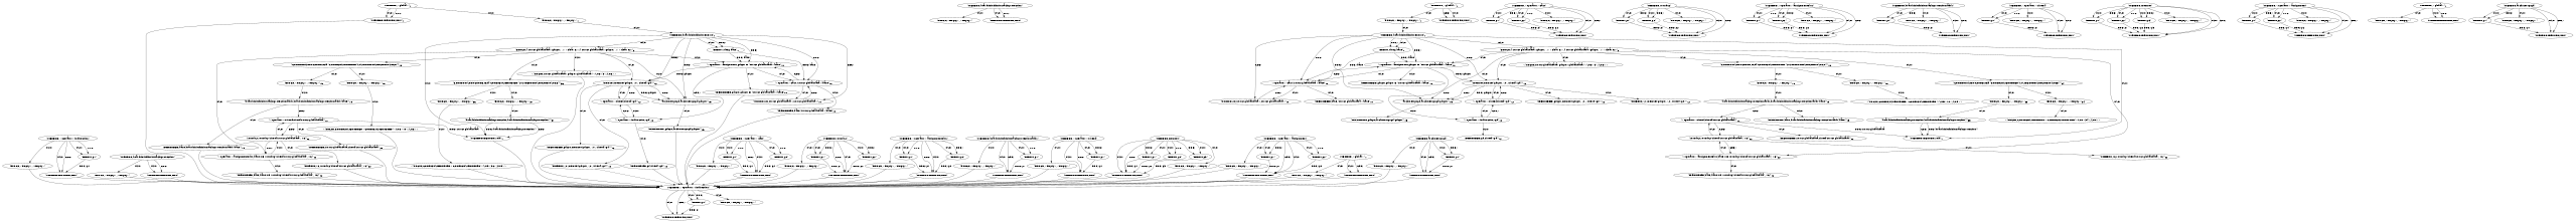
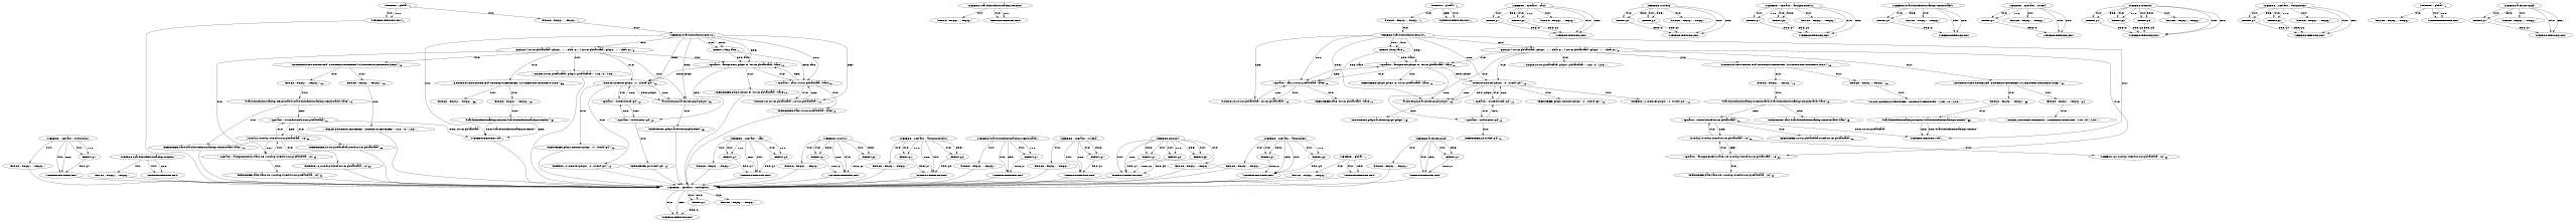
  digraph {
    n1 [label=<(METHOD,&lt;operator&gt;.indirection)>]
    n2 [label=<(PARAM,p1)>]
    n3 [label=<(BLOCK,&lt;empty&gt;,&lt;empty&gt;)>]
    n4 [label=<(METHOD_RETURN,ANY)>]
    n5 [label=<(METHOD,&lt;operator&gt;.indirection)>]
    n6 [label=<(METHOD,board_init_f_init_stack_protection)>]
    n7 [label=<(BLOCK,&lt;empty&gt;,&lt;empty&gt;)>]
    n8 [label=<(METHOD_RETURN,ANY)>]
    n9 [label=<(METHOD,&lt;global&gt;)<SUB>1</SUB>>]
    n10 [label=<(BLOCK,&lt;empty&gt;,&lt;empty&gt;)<SUB>1</SUB>>]
    n11 [label=<(METHOD_RETURN,ANY)<SUB>1</SUB>>]
    n12 [label=<(METHOD,board_init_f_init_reserve)<SUB>1</SUB>>]
    n13 [label=<(PARAM,ulong base)<SUB>1</SUB>>]
    n14 [label=<(BLOCK,{ 	struct global_data *gd_ptr;  	/* 	 * clear G...,{ 	struct global_data *gd_ptr;  	/* 	 * clear G...)<SUB>2</SUB>>]
    n15 [label=<(&lt;operator&gt;.assignment,gd_ptr = (struct global_data *)base)<SUB>10</SUB>>]
    n16 [label=<(&lt;operator&gt;.cast,(struct global_data *)base)<SUB>10</SUB>>]
    n17 [label=<(UNKNOWN,struct global_data *,struct global_data *)<SUB>10</SUB>>]
    n18 [label=<(memset,memset(gd_ptr, '\0', sizeof(*gd)))<SUB>12</SUB>>]
    n19 [label=<(arch_setup_gd,arch_setup_gd(gd_ptr))<SUB>15</SUB>>]
    n20 [label=<(METHOD_RETURN,void)<SUB>1</SUB>>]
    n21 [label="<(LOCAL,struct global_data* gd_ptr: global_data*)<SUB>3</SUB>>"]
    n22 [label=<(CONTROL_STRUCTURE,IF,if (CONFIG_IS_ENABLED(SYS_REPORT_STACK_F_USAGE)))<SUB>18</SUB>>]
    n23 [label=<(&lt;operator&gt;.assignmentPlus,base += roundup(sizeof(struct global_data), 16))<SUB>22</SUB>>]
    n24 [label=<(CONTROL_STRUCTURE,IF,if (CONFIG_IS_ENABLED(SYS_REPORT_STACK_F_USAGE)))<SUB>36</SUB>>]
    n25 [label=<(IDENTIFIER,gd_ptr,gd_ptr = (struct global_data *)base)<SUB>10</SUB>>]
    n26 [label=<(&lt;operator&gt;.indirection,*gd)<SUB>12</SUB>>]
    n27 [label=<(IDENTIFIER,base,(struct global_data *)base)<SUB>10</SUB>>]
    n28 [label=<(IDENTIFIER,gd_ptr,memset(gd_ptr, '\0', sizeof(*gd)))<SUB>12</SUB>>]
    n29 [label=<(LITERAL,'\0',memset(gd_ptr, '\0', sizeof(*gd)))<SUB>12</SUB>>]
    n30 [label=<(&lt;operator&gt;.sizeOf,sizeof(*gd))<SUB>12</SUB>>]
    n31 [label=<(IDENTIFIER,gd,sizeof(*gd))<SUB>12</SUB>>]
    n32 [label=<(IDENTIFIER,gd_ptr,arch_setup_gd(gd_ptr))<SUB>15</SUB>>]
    n33 [label=<(BLOCK,&lt;empty&gt;,&lt;empty&gt;)<SUB>18</SUB>>]
    n34 [label=<(BLOCK,&lt;empty&gt;,&lt;empty&gt;)<SUB>19</SUB>>]
    n35 [label="<(LOCAL,CONFIG_IS_ENABLED : CONFIG_IS_ENABLED)<SUB>18</SUB>>"]
    n36 [label=<(board_init_f_init_stack_protection_addr,board_init_f_init_stack_protection_addr(base))<SUB>19</SUB>>]
    n37 [label=<(IDENTIFIER,base,board_init_f_init_stack_protection_addr(base))<SUB>19</SUB>>]
    n38 [label=<(&lt;operator&gt;.sizeOf,sizeof(struct global_data))<SUB>22</SUB>>]
    n39 [label=<(IDENTIFIER,base,base += roundup(sizeof(struct global_data), 16))<SUB>22</SUB>>]
    n40 [label=<(roundup,roundup(sizeof(struct global_data), 16))<SUB>22</SUB>>]
    n41 [label=<(LITERAL,16,roundup(sizeof(struct global_data), 16))<SUB>22</SUB>>]
    n42 [label=<(IDENTIFIER,struct global_data,sizeof(struct global_data))<SUB>22</SUB>>]
    n43 [label=<(BLOCK,&lt;empty&gt;,&lt;empty&gt;)<SUB>36</SUB>>]
    n44 [label=<(BLOCK,&lt;empty&gt;,&lt;empty&gt;)<SUB>37</SUB>>]
-   n45 [label="<(LOCAL,CONFIG_IS_ENABLED : CONFIG_IS_ENABLED)<SUB>36</SUB>>"]
    n46 [label=<(board_init_f_init_stack_protection,board_init_f_init_stack_protection())<SUB>37</SUB>>]
    n47 [label=<(METHOD,&lt;operator&gt;.cast)>]
    n48 [label=<(PARAM,p1)>]
    n49 [label=<(PARAM,p2)>]
    n50 [label=<(BLOCK,&lt;empty&gt;,&lt;empty&gt;)>]
    n51 [label=<(METHOD_RETURN,ANY)>]
    n52 [label=<(METHOD,roundup)>]
    n53 [label=<(PARAM,p1)>]
    n54 [label=<(PARAM,p2)>]
    n55 [label=<(BLOCK,&lt;empty&gt;,&lt;empty&gt;)>]
    n56 [label=<(METHOD_RETURN,ANY)>]
    n57 [label=<(METHOD,&lt;operator&gt;.assignmentPlus)>]
    n58 [label=<(PARAM,p1)>]
    n59 [label=<(PARAM,p2)>]
    n60 [label=<(BLOCK,&lt;empty&gt;,&lt;empty&gt;)>]
    n61 [label=<(METHOD_RETURN,ANY)>]
    n62 [label=<(METHOD,board_init_f_init_stack_protection_addr)>]
    n63 [label=<(PARAM,p1)>]
    n64 [label=<(BLOCK,&lt;empty&gt;,&lt;empty&gt;)>]
    n65 [label=<(METHOD_RETURN,ANY)>]
    n66 [label=<(METHOD,&lt;operator&gt;.sizeOf)>]
    n67 [label=<(PARAM,p1)>]
    n68 [label=<(BLOCK,&lt;empty&gt;,&lt;empty&gt;)>]
    n69 [label=<(METHOD_RETURN,ANY)>]
    n70 [label=<(METHOD,memset)>]
    n71 [label=<(PARAM,p1)>]
    n72 [label=<(PARAM,p2)>]
    n73 [label=<(PARAM,p3)>]
    n74 [label=<(BLOCK,&lt;empty&gt;,&lt;empty&gt;)>]
    n75 [label=<(METHOD_RETURN,ANY)>]
    n76 [label=<(METHOD,&lt;operator&gt;.assignment)>]
    n77 [label=<(PARAM,p1)>]
    n78 [label=<(PARAM,p2)>]
    n79 [label=<(BLOCK,&lt;empty&gt;,&lt;empty&gt;)>]
    n80 [label=<(METHOD_RETURN,ANY)>]
    n81 [label=<(METHOD,&lt;global&gt;)<SUB>1</SUB>>]
    n82 [label=<(BLOCK,&lt;empty&gt;,&lt;empty&gt;)>]
    n83 [label=<(METHOD_RETURN,ANY)>]
    n84 [label=<(METHOD,arch_setup_gd)>]
    n85 [label=<(PARAM,p1)>]
    n86 [label=<(BLOCK,&lt;empty&gt;,&lt;empty&gt;)>]
    n87 [label=<(METHOD_RETURN,ANY)>]
    n88 [label=<(PARAM,p1)>]
    n89 [label=<(BLOCK,&lt;empty&gt;,&lt;empty&gt;)>]
    n90 [label=<(METHOD_RETURN,ANY)>]
    n91 [label=<(METHOD,board_init_f_init_stack_protection)>]
    n92 [label=<(BLOCK,&lt;empty&gt;,&lt;empty&gt;)>]
    n93 [label=<(METHOD_RETURN,ANY)>]
    n94 [label=<(METHOD,&lt;global&gt;)<SUB>1</SUB>>]
    n95 [label=<(BLOCK,&lt;empty&gt;,&lt;empty&gt;)<SUB>1</SUB>>]
    n96 [label=<(METHOD_RETURN,ANY)<SUB>1</SUB>>]
    n97 [label=<(METHOD,board_init_f_init_reserve)<SUB>1</SUB>>]
    n98 [label=<(PARAM,ulong base)<SUB>1</SUB>>]
    n99 [label=<(BLOCK,{ 	struct global_data *gd_ptr;  	/* 	 * clear G...,{ 	struct global_data *gd_ptr;  	/* 	 * clear G...)<SUB>2</SUB>>]
    n100 [label=<(&lt;operator&gt;.assignment,gd_ptr = (struct global_data *)base)<SUB>10</SUB>>]
    n101 [label=<(&lt;operator&gt;.cast,(struct global_data *)base)<SUB>10</SUB>>]
    n102 [label=<(UNKNOWN,struct global_data *,struct global_data *)<SUB>10</SUB>>]
    n103 [label=<(memset,memset(gd_ptr, '\0', sizeof(*gd)))<SUB>12</SUB>>]
    n104 [label=<(arch_setup_gd,arch_setup_gd(gd_ptr))<SUB>15</SUB>>]
    n105 [label=<(METHOD_RETURN,void)<SUB>1</SUB>>]
    n106 [label="<(LOCAL,struct global_data* gd_ptr: global_data*)<SUB>3</SUB>>"]
    n107 [label=<(CONTROL_STRUCTURE,IF,if (CONFIG_IS_ENABLED(SYS_REPORT_STACK_F_USAGE)))<SUB>18</SUB>>]
    n108 [label=<(&lt;operator&gt;.assignmentPlus,base += roundup(sizeof(struct global_data), 16))<SUB>22</SUB>>]
    n109 [label=<(CONTROL_STRUCTURE,IF,if (CONFIG_IS_ENABLED(SYS_REPORT_STACK_F_USAGE)))<SUB>34</SUB>>]
    n110 [label=<(IDENTIFIER,gd_ptr,gd_ptr = (struct global_data *)base)<SUB>10</SUB>>]
    n111 [label=<(&lt;operator&gt;.indirection,*gd)<SUB>12</SUB>>]
    n112 [label=<(IDENTIFIER,base,(struct global_data *)base)<SUB>10</SUB>>]
    n113 [label=<(IDENTIFIER,gd_ptr,memset(gd_ptr, '\0', sizeof(*gd)))<SUB>12</SUB>>]
    n114 [label=<(LITERAL,'\0',memset(gd_ptr, '\0', sizeof(*gd)))<SUB>12</SUB>>]
    n115 [label=<(&lt;operator&gt;.sizeOf,sizeof(*gd))<SUB>12</SUB>>]
    n116 [label=<(IDENTIFIER,gd,sizeof(*gd))<SUB>12</SUB>>]
    n117 [label=<(IDENTIFIER,gd_ptr,arch_setup_gd(gd_ptr))<SUB>15</SUB>>]
    n118 [label=<(BLOCK,&lt;empty&gt;,&lt;empty&gt;)<SUB>18</SUB>>]
    n119 [label=<(BLOCK,&lt;empty&gt;,&lt;empty&gt;)<SUB>19</SUB>>]
    n120 [label="<(LOCAL,CONFIG_IS_ENABLED : CONFIG_IS_ENABLED)<SUB>18</SUB>>"]
    n121 [label=<(board_init_f_init_stack_protection_addr,board_init_f_init_stack_protection_addr(base))<SUB>19</SUB>>]
    n122 [label=<(IDENTIFIER,base,board_init_f_init_stack_protection_addr(base))<SUB>19</SUB>>]
    n123 [label=<(&lt;operator&gt;.sizeOf,sizeof(struct global_data))<SUB>22</SUB>>]
    n124 [label=<(IDENTIFIER,base,base += roundup(sizeof(struct global_data), 16))<SUB>22</SUB>>]
    n125 [label=<(roundup,roundup(sizeof(struct global_data), 16))<SUB>22</SUB>>]
    n126 [label=<(LITERAL,16,roundup(sizeof(struct global_data), 16))<SUB>22</SUB>>]
    n127 [label=<(IDENTIFIER,struct global_data,sizeof(struct global_data))<SUB>22</SUB>>]
    n128 [label=<(BLOCK,&lt;empty&gt;,&lt;empty&gt;)<SUB>34</SUB>>]
    n129 [label=<(BLOCK,&lt;empty&gt;,&lt;empty&gt;)<SUB>35</SUB>>]
    n130 [label="<(LOCAL,CONFIG_IS_ENABLED : CONFIG_IS_ENABLED)<SUB>34</SUB>>"]
    n131 [label=<(board_init_f_init_stack_protection,board_init_f_init_stack_protection())<SUB>35</SUB>>]
    n132 [label=<(METHOD,&lt;operator&gt;.cast)>]
    n133 [label=<(PARAM,p1)>]
    n134 [label=<(PARAM,p2)>]
    n135 [label=<(BLOCK,&lt;empty&gt;,&lt;empty&gt;)>]
    n136 [label=<(METHOD_RETURN,ANY)>]
    n137 [label=<(METHOD,roundup)>]
    n138 [label=<(PARAM,p1)>]
    n139 [label=<(PARAM,p2)>]
    n140 [label=<(BLOCK,&lt;empty&gt;,&lt;empty&gt;)>]
    n141 [label=<(METHOD_RETURN,ANY)>]
    n142 [label=<(METHOD,&lt;operator&gt;.assignmentPlus)>]
    n143 [label=<(PARAM,p1)>]
    n144 [label=<(PARAM,p2)>]
    n145 [label=<(BLOCK,&lt;empty&gt;,&lt;empty&gt;)>]
    n146 [label=<(METHOD_RETURN,ANY)>]
    n147 [label=<(METHOD,board_init_f_init_stack_protection_addr)>]
    n148 [label=<(PARAM,p1)>]
    n149 [label=<(BLOCK,&lt;empty&gt;,&lt;empty&gt;)>]
    n150 [label=<(METHOD_RETURN,ANY)>]
    n151 [label=<(METHOD,&lt;operator&gt;.sizeOf)>]
    n152 [label=<(PARAM,p1)>]
    n153 [label=<(BLOCK,&lt;empty&gt;,&lt;empty&gt;)>]
    n154 [label=<(METHOD_RETURN,ANY)>]
    n155 [label=<(METHOD,memset)>]
    n156 [label=<(PARAM,p1)>]
    n157 [label=<(PARAM,p2)>]
    n158 [label=<(PARAM,p3)>]
    n159 [label=<(BLOCK,&lt;empty&gt;,&lt;empty&gt;)>]
    n160 [label=<(METHOD_RETURN,ANY)>]
    n161 [label=<(METHOD,&lt;operator&gt;.assignment)>]
    n162 [label=<(PARAM,p1)>]
    n163 [label=<(PARAM,p2)>]
    n164 [label=<(BLOCK,&lt;empty&gt;,&lt;empty&gt;)>]
    n165 [label=<(METHOD_RETURN,ANY)>]
    n166 [label=<(METHOD,&lt;global&gt;)<SUB>1</SUB>>]
    n167 [label=<(BLOCK,&lt;empty&gt;,&lt;empty&gt;)>]
    n168 [label=<(METHOD_RETURN,ANY)>]
    n169 [label=<(METHOD,arch_setup_gd)>]
    n170 [label=<(PARAM,p1)>]
    n171 [label=<(BLOCK,&lt;empty&gt;,&lt;empty&gt;)>]
    n172 [label=<(METHOD_RETURN,ANY)>]
    n1 -> n2 [label="AST: "]
    n1 -> n2 [label="DDG: "]
    n1 -> n3 [label="AST: "]
    n1 -> n4 [label="AST: "]
    n1 -> n4 [label="CFG: "]
    n2 -> n4 [label="DDG: p1"]
    n3 -> n5
    n4 -> n5
    n5 -> n88 [label="AST: "]
    n5 -> n88 [label="DDG: "]
    n5 -> n89 [label="AST: "]
    n5 -> n90 [label="AST: "]
    n5 -> n90 [label="CFG: "]
    n6 -> n7 [label="AST: "]
    n6 -> n8 [label="AST: "]
    n6 -> n8 [label="CFG: "]
    n7 -> n5
    n8 -> n5
    n9 -> n10 [label="AST: "]
    n9 -> n11 [label="AST: "]
    n9 -> n11 [label="CFG: "]
    n10 -> n12 [label="AST: "]
    n11 -> n5
    n12 -> n13 [label="AST: "]
    n12 -> n13 [label="DDG: "]
    n12 -> n14 [label="AST: "]
    n12 -> n15 [label="DDG: "]
    n12 -> n16 [label="DDG: "]
    n12 -> n17 [label="CFG: "]
    n12 -> n18 [label="DDG: "]
    n12 -> n19 [label="DDG: "]
    n12 -> n20 [label="AST: "]
    n13 -> n15 [label="DDG: base"]
    n13 -> n16 [label="DDG: base"]
    n14 -> n15 [label="AST: "]
    n14 -> n18 [label="AST: "]
    n14 -> n19 [label="AST: "]
    n14 -> n21 [label="AST: "]
    n14 -> n22 [label="AST: "]
    n14 -> n23 [label="AST: "]
    n14 -> n24 [label="AST: "]
    n15 -> n16 [label="AST: "]
    n15 -> n18 [label="DDG: gd_ptr"]
    n15 -> n25 [label="AST: "]
    n15 -> n26 [label="CFG: "]
    n16 -> n15 [label="CFG: "]
    n16 -> n17 [label="AST: "]
    n16 -> n27 [label="AST: "]
    n17 -> n16 [label="CFG: "]
    n18 -> n19 [label="CFG: "]
    n18 -> n19 [label="DDG: gd_ptr"]
    n18 -> n28 [label="AST: "]
    n18 -> n29 [label="AST: "]
    n18 -> n30 [label="AST: "]
    n19 -> n32 [label="AST: "]
    n20 -> n5
    n21 -> n5
    n22 -> n33 [label="AST: "]
    n22 -> n34 [label="AST: "]
    n23 -> n39 [label="AST: "]
    n23 -> n40 [label="AST: "]
    n24 -> n43 [label="AST: "]
    n24 -> n44 [label="AST: "]
    n25 -> n5
    n26 -> n30 [label="CFG: "]
    n26 -> n31 [label="AST: "]
    n27 -> n5
    n28 -> n5
    n29 -> n5
    n30 -> n18 [label="CFG: "]
    n30 -> n26 [label="AST: "]
    n31 -> n5
    n32 -> n5
    n33 -> n35 [label="AST: "]
    n34 -> n36 [label="AST: "]
    n35 -> n5
    n36 -> n37 [label="AST: "]
    n36 -> n38 [label="CFG: "]
    n37 -> n5
    n38 -> n20 [label="DDG: struct global_data"]
    n38 -> n40 [label="CFG: "]
    n38 -> n42 [label="AST: "]
    n39 -> n5
    n40 -> n23 [label="CFG: "]
    n40 -> n38 [label="AST: "]
    n40 -> n41 [label="AST: "]
    n41 -> n5
    n42 -> n5
-   n43 -> n45 [label="AST: "]
    n44 -> n46 [label="AST: "]
-   n45 -> n5
    n46 -> n20 [label="CFG: "]
    n46 -> n20 [label="DDG: board_init_f_init_stack_protection()"]
    n47 -> n48 [label="AST: "]
    n47 -> n48 [label="DDG: "]
    n47 -> n49 [label="AST: "]
    n47 -> n49 [label="DDG: "]
    n47 -> n50 [label="AST: "]
    n47 -> n51 [label="AST: "]
    n47 -> n51 [label="CFG: "]
    n48 -> n51 [label="DDG: p1"]
    n49 -> n51 [label="DDG: p2"]
    n50 -> n5
    n51 -> n5
    n52 -> n53 [label="AST: "]
    n52 -> n53 [label="DDG: "]
    n52 -> n54 [label="AST: "]
    n52 -> n54 [label="DDG: "]
    n52 -> n55 [label="AST: "]
    n52 -> n56 [label="AST: "]
    n52 -> n56 [label="CFG: "]
    n53 -> n56 [label="DDG: p1"]
    n54 -> n56 [label="DDG: p2"]
    n55 -> n5
    n56 -> n5
    n57 -> n58 [label="AST: "]
    n57 -> n58 [label="DDG: "]
    n57 -> n59 [label="AST: "]
    n57 -> n59 [label="DDG: "]
    n57 -> n60 [label="AST: "]
    n57 -> n61 [label="AST: "]
    n57 -> n61 [label="CFG: "]
    n58 -> n61 [label="DDG: p1"]
    n59 -> n61 [label="DDG: p2"]
    n60 -> n5
    n61 -> n5
    n62 -> n63 [label="AST: "]
    n62 -> n63 [label="DDG: "]
    n62 -> n64 [label="AST: "]
    n62 -> n65 [label="AST: "]
    n62 -> n65 [label="CFG: "]
    n63 -> n65 [label="DDG: p1"]
    n64 -> n5
    n65 -> n5
    n66 -> n67 [label="AST: "]
    n66 -> n67 [label="DDG: "]
    n66 -> n68 [label="AST: "]
    n66 -> n69 [label="AST: "]
    n66 -> n69 [label="CFG: "]
    n67 -> n69 [label="DDG: p1"]
    n68 -> n5
    n69 -> n5
    n70 -> n71 [label="AST: "]
    n70 -> n71 [label="DDG: "]
    n70 -> n72 [label="AST: "]
    n70 -> n72 [label="DDG: "]
    n70 -> n73 [label="AST: "]
    n70 -> n73 [label="DDG: "]
    n70 -> n74 [label="AST: "]
    n70 -> n75 [label="AST: "]
    n70 -> n75 [label="CFG: "]
    n71 -> n75 [label="DDG: p1"]
    n72 -> n75 [label="DDG: p2"]
    n73 -> n75 [label="DDG: p3"]
    n74 -> n5
    n75 -> n5
    n76 -> n77 [label="AST: "]
    n76 -> n77 [label="DDG: "]
    n76 -> n78 [label="AST: "]
    n76 -> n78 [label="DDG: "]
    n76 -> n79 [label="AST: "]
    n76 -> n80 [label="AST: "]
    n76 -> n80 [label="CFG: "]
    n77 -> n80 [label="DDG: p1"]
    n78 -> n80 [label="DDG: p2"]
    n79 -> n5
    n80 -> n5
    n81 -> n82 [label="AST: "]
    n81 -> n83 [label="AST: "]
    n81 -> n83 [label="CFG: "]
    n82 -> n5
    n83 -> n5
    n84 -> n85 [label="AST: "]
    n84 -> n85 [label="DDG: "]
    n84 -> n86 [label="AST: "]
    n84 -> n87 [label="AST: "]
    n84 -> n87 [label="CFG: "]
    n85 -> n87 [label="DDG: p1"]
    n86 -> n5
    n87 -> n5
    n88 -> n90 [label="DDG: p1"]
    n91 -> n92 [label="AST: "]
    n91 -> n93 [label="AST: "]
    n91 -> n93 [label="CFG: "]
    n94 -> n95 [label="AST: "]
    n94 -> n96 [label="AST: "]
    n94 -> n96 [label="CFG: "]
    n95 -> n97 [label="AST: "]
    n97 -> n98 [label="AST: "]
    n97 -> n98 [label="DDG: "]
    n97 -> n99 [label="AST: "]
    n97 -> n100 [label="DDG: "]
    n97 -> n101 [label="DDG: "]
    n97 -> n102 [label="CFG: "]
    n97 -> n103 [label="DDG: "]
    n97 -> n104 [label="DDG: "]
    n97 -> n105 [label="AST: "]
    n98 -> n100 [label="DDG: base"]
    n98 -> n101 [label="DDG: base"]
    n99 -> n100 [label="AST: "]
    n99 -> n103 [label="AST: "]
    n99 -> n104 [label="AST: "]
    n99 -> n106 [label="AST: "]
    n99 -> n107 [label="AST: "]
    n99 -> n108 [label="AST: "]
    n99 -> n109 [label="AST: "]
    n100 -> n101 [label="AST: "]
    n100 -> n103 [label="DDG: gd_ptr"]
    n100 -> n110 [label="AST: "]
    n100 -> n111 [label="CFG: "]
    n101 -> n100 [label="CFG: "]
    n101 -> n102 [label="AST: "]
    n101 -> n112 [label="AST: "]
    n102 -> n101 [label="CFG: "]
    n103 -> n104 [label="CFG: "]
    n103 -> n104 [label="DDG: gd_ptr"]
    n103 -> n113 [label="AST: "]
    n103 -> n114 [label="AST: "]
    n103 -> n115 [label="AST: "]
    n104 -> n117 [label="AST: "]
    n107 -> n118 [label="AST: "]
    n107 -> n119 [label="AST: "]
    n108 -> n124 [label="AST: "]
    n108 -> n125 [label="AST: "]
    n109 -> n128 [label="AST: "]
    n109 -> n129 [label="AST: "]
    n111 -> n115 [label="CFG: "]
    n111 -> n116 [label="AST: "]
    n115 -> n103 [label="CFG: "]
    n115 -> n111 [label="AST: "]
    n118 -> n120 [label="AST: "]
    n119 -> n121 [label="AST: "]
    n121 -> n122 [label="AST: "]
    n121 -> n123 [label="CFG: "]
    n123 -> n105 [label="DDG: struct global_data"]
    n123 -> n125 [label="CFG: "]
    n123 -> n127 [label="AST: "]
    n125 -> n108 [label="CFG: "]
    n125 -> n123 [label="AST: "]
    n125 -> n126 [label="AST: "]
    n128 -> n130 [label="AST: "]
    n129 -> n131 [label="AST: "]
    n131 -> n105 [label="CFG: "]
    n131 -> n105 [label="DDG: board_init_f_init_stack_protection()"]
    n132 -> n133 [label="AST: "]
    n132 -> n133 [label="DDG: "]
    n132 -> n134 [label="AST: "]
    n132 -> n134 [label="DDG: "]
    n132 -> n135 [label="AST: "]
    n132 -> n136 [label="AST: "]
    n132 -> n136 [label="CFG: "]
    n133 -> n136 [label="DDG: p1"]
    n134 -> n136 [label="DDG: p2"]
    n137 -> n138 [label="AST: "]
    n137 -> n138 [label="DDG: "]
    n137 -> n139 [label="AST: "]
    n137 -> n139 [label="DDG: "]
    n137 -> n140 [label="AST: "]
    n137 -> n141 [label="AST: "]
    n137 -> n141 [label="CFG: "]
    n138 -> n141 [label="DDG: p1"]
    n139 -> n141 [label="DDG: p2"]
    n142 -> n143 [label="AST: "]
    n142 -> n143 [label="DDG: "]
    n142 -> n144 [label="AST: "]
    n142 -> n144 [label="DDG: "]
    n142 -> n145 [label="AST: "]
    n142 -> n146 [label="AST: "]
    n142 -> n146 [label="CFG: "]
    n143 -> n146 [label="DDG: p1"]
    n144 -> n146 [label="DDG: p2"]
    n147 -> n148 [label="AST: "]
    n147 -> n148 [label="DDG: "]
    n147 -> n149 [label="AST: "]
    n147 -> n150 [label="AST: "]
    n147 -> n150 [label="CFG: "]
    n148 -> n150 [label="DDG: p1"]
    n151 -> n152 [label="AST: "]
    n151 -> n152 [label="DDG: "]
    n151 -> n153 [label="AST: "]
    n151 -> n154 [label="AST: "]
    n151 -> n154 [label="CFG: "]
    n152 -> n154 [label="DDG: p1"]
    n155 -> n156 [label="AST: "]
    n155 -> n156 [label="DDG: "]
    n155 -> n157 [label="AST: "]
    n155 -> n157 [label="DDG: "]
    n155 -> n158 [label="AST: "]
    n155 -> n158 [label="DDG: "]
    n155 -> n159 [label="AST: "]
    n155 -> n160 [label="AST: "]
    n155 -> n160 [label="CFG: "]
    n156 -> n160 [label="DDG: p1"]
    n157 -> n160 [label="DDG: p2"]
    n158 -> n160 [label="DDG: p3"]
    n161 -> n162 [label="AST: "]
    n161 -> n162 [label="DDG: "]
    n161 -> n163 [label="AST: "]
    n161 -> n163 [label="DDG: "]
    n161 -> n164 [label="AST: "]
    n161 -> n165 [label="AST: "]
    n161 -> n165 [label="CFG: "]
    n162 -> n165 [label="DDG: p1"]
    n163 -> n165 [label="DDG: p2"]
    n166 -> n167 [label="AST: "]
    n166 -> n168 [label="AST: "]
    n166 -> n168 [label="CFG: "]
    n169 -> n170 [label="AST: "]
    n169 -> n170 [label="DDG: "]
    n169 -> n171 [label="AST: "]
    n169 -> n172 [label="AST: "]
    n169 -> n172 [label="CFG: "]
    n170 -> n172 [label="DDG: p1"]
  }
